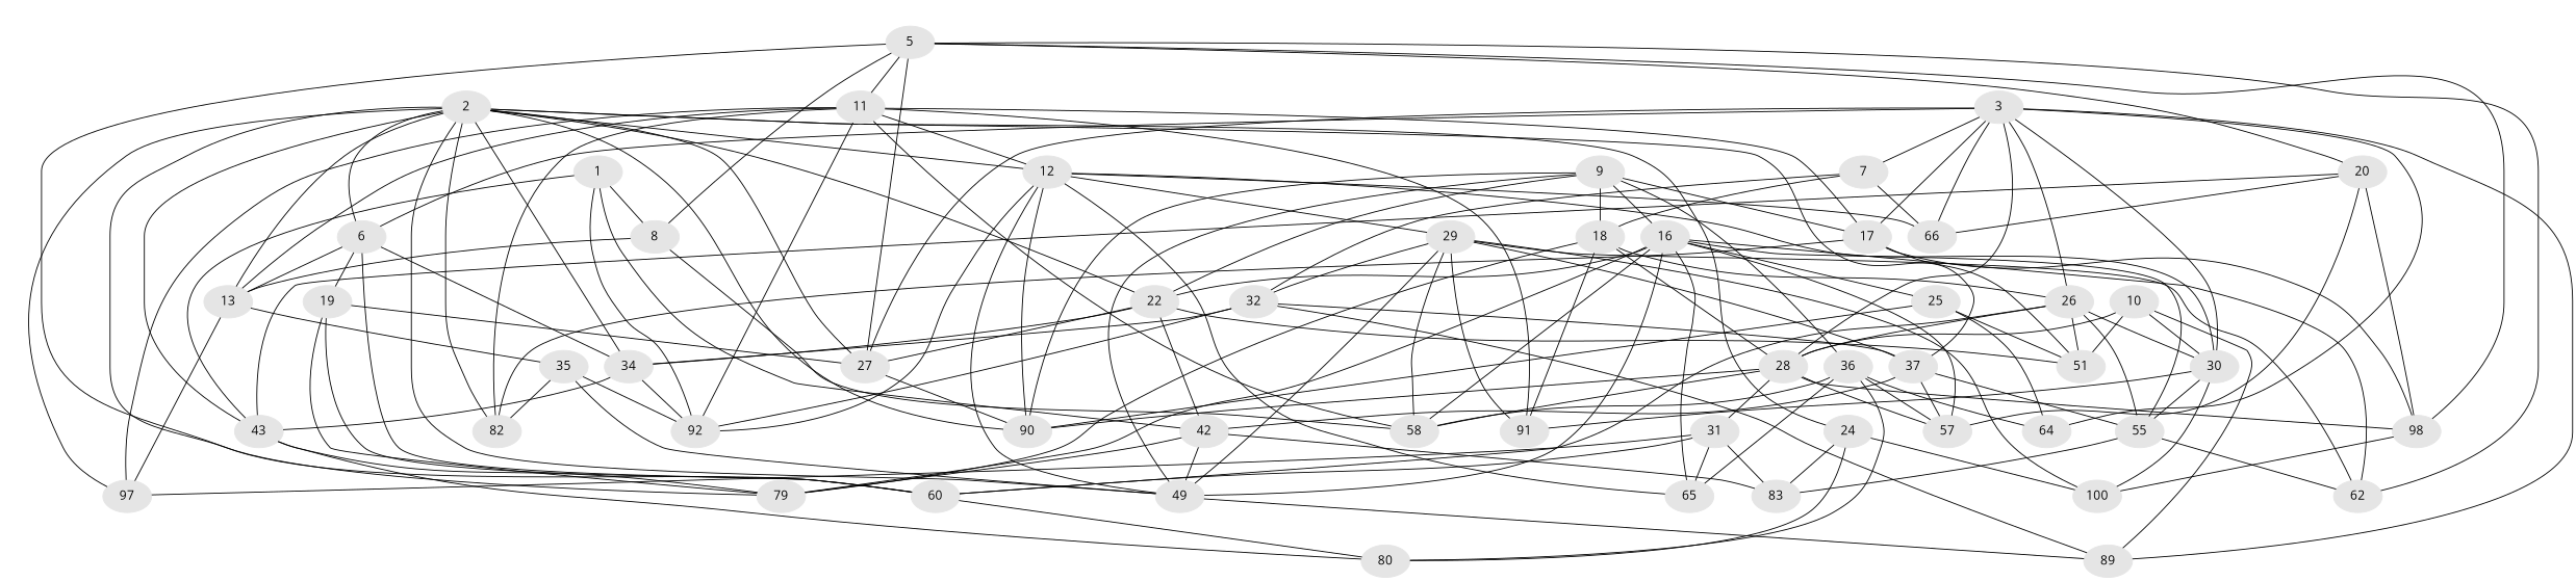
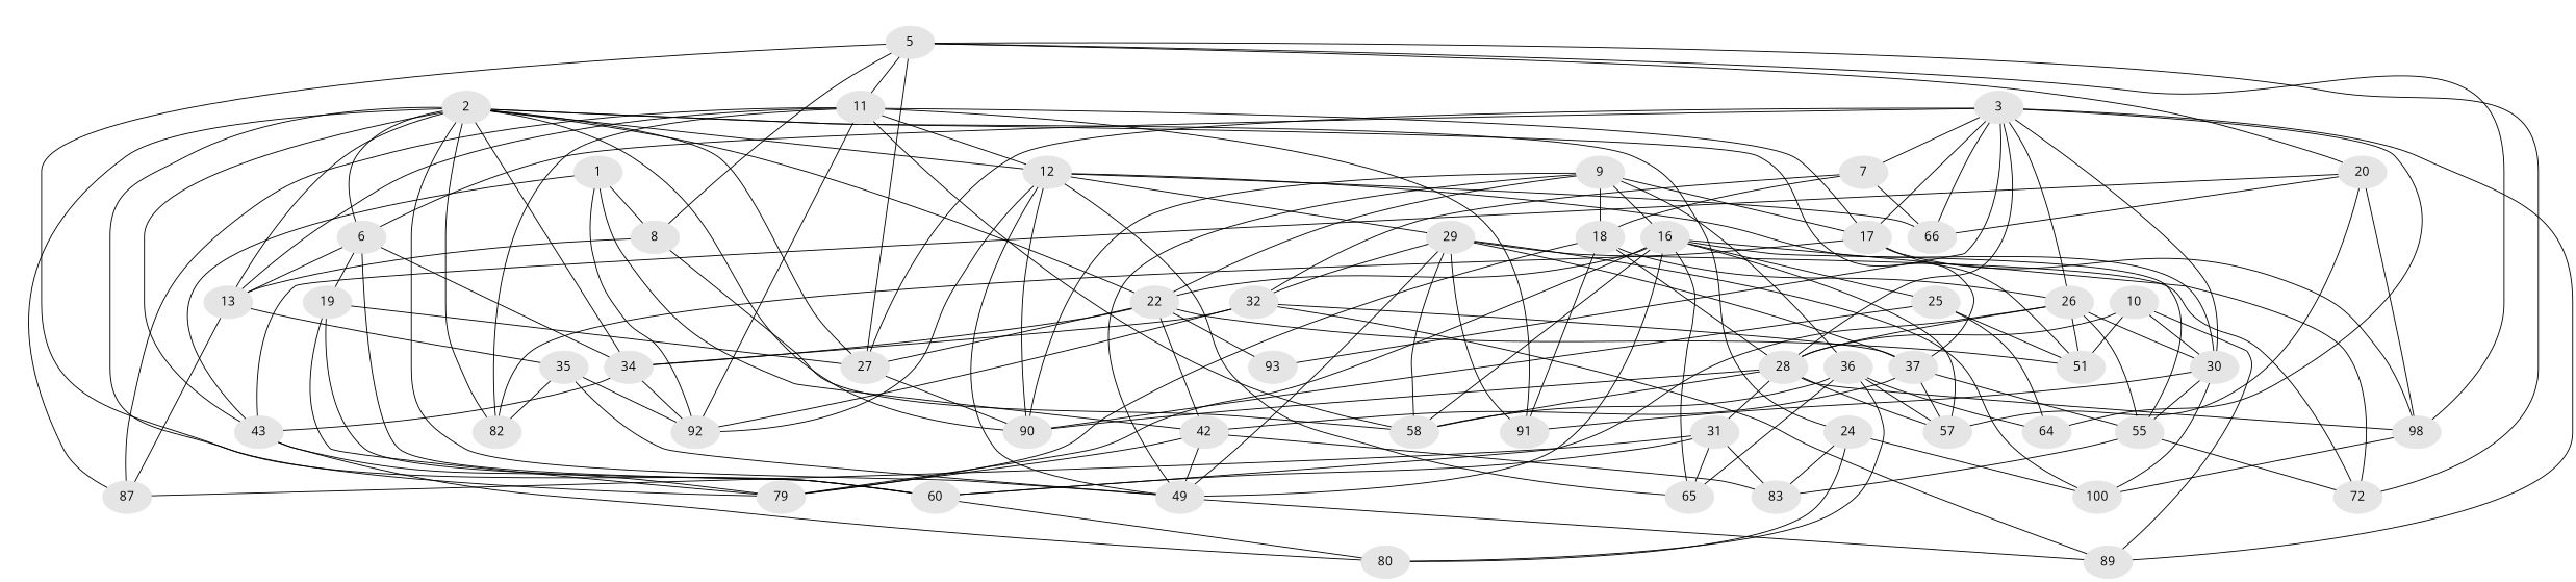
  graph {
    fontname="Open Sans"
    node [color=gray90 fontname="Open Sans" style=filled]
    edge [fontname="Open Sans"]
    1
    8
    42 [super="+88"]
    43 [super="+110"]
    92 [super="+103"]
    13 [super="+84"]
    58 [super="+63+76"]
    49 [super="+104+59"]
    79 [super="+96"]
    83
    80
    2 [super="+38+4"]
    6 [super="+107"]
    12 [super="+74+56"]
    22 [super="+33"]
    24
    27 [super="+77"]
    34 [super="+62"]
    37 [super="+73"]
    82
-   87 [label=97]
+   87
    90 [super="+108"]
    60 [super="+97"]
    19
    30 [super="+50+61"]
    66
    29 [super="+94+109"]
    65
    35
+   93
    51
    100
    55 [super="+85"]
    57
    89
    3 [super="+23+15"]
    7
    17 [super="+44"]
    26 [super="+68+78"]
    28 [super="+41+45"]
    64
    18 [super="+46"]
    32 [super="+67"]
    98 [super="+106"]
    31 [super="+48"]
    91
    5 [super="+95"]
    11 [super="+86+21"]
    20 [super="+102"]
-   72 [label=62]
+   72
    9 [super="+40+53"]
    16 [super="+54"]
    36 [super="+52"]
    25
    10
    1 -- 8
    1 -- 42
    1 -- 43
    1 -- 92
    8 -- 13
    8 -- 58
    42 -- 49
    42 -- 79
    42 -- 83
    43 -- 79
    43 -- 80
    13 -- 87
    13 -- 35
    49 -- 89
    2 -- 43
    2 -- 13
    2 -- 49
    2 -- 79
    2 -- 6
    2 -- 12
    2 -- 22
    2 -- 24
    2 -- 27
    2 -- 34
    2 -- 37
    2 -- 82
    2 -- 87
    2 -- 90
    6 -- 13
    6 -- 34
    6 -- 60
    6 -- 19
    12 -- 92
    12 -- 49
    12 -- 90
    12 -- 30
    12 -- 66
    12 -- 29
    12 -- 65
    22 -- 42
    22 -- 27
    22 -- 34
+   22 -- 93
    22 -- 51
    24 -- 83
    24 -- 80
    24 -- 100
    27 -- 90
    34 -- 43
    34 -- 92
    37 -- 42
    37 -- 55
    37 -- 57
    60 -- 80
    19 -- 79
    19 -- 27
    19 -- 60
    30 -- 100
    30 -- 55
    30 -- 91
    29 -- 58
    29 -- 49
    29 -- 37
    29 -- 100
    29 -- 32
    29 -- 91
    29 -- 72
    35 -- 92
    35 -- 49
    35 -- 82
    55 -- 83
    55 -- 72
    3 -- 6
    3 -- 27
    3 -- 30
    3 -- 66
+   3 -- 93
    3 -- 89
    3 -- 7
    3 -- 17
    3 -- 26
    3 -- 28 [weight=2]
    3 -- 64
    7 -- 66
    7 -- 18
    7 -- 32
    17 -- 82
    17 -- 51
    17 -- 98
    26 -- 60
    26 -- 30 [weight=2]
    26 -- 51
    26 -- 55
    26 -- 28
    28 -- 58
    28 -- 90
    28 -- 57
    28 -- 98
    28 -- 31
    18 -- 79
    18 -- 26
    18 -- 28
    18 -- 91
    32 -- 92
    32 -- 34
    32 -- 37
    32 -- 89
    98 -- 100
    31 -- 83
    31 -- 87
    31 -- 60
    31 -- 65
    5 -- 8
    5 -- 27
    5 -- 60
    5 -- 98
    5 -- 11
    5 -- 20
    5 -- 72
    11 -- 92
    11 -- 13
    11 -- 58
    11 -- 12
    11 -- 82
    11 -- 87
    11 -- 17
    11 -- 91
    20 -- 43
    20 -- 66
    20 -- 57
    20 -- 98
    9 -- 49
    9 -- 22
    9 -- 90
    9 -- 17
    9 -- 18
    9 -- 16
    9 -- 36
    16 -- 58
    16 -- 49
    16 -- 79
    16 -- 22
    16 -- 65
    16 -- 55
    16 -- 57
    16 -- 72
    16 -- 25
    36 -- 58
    36 -- 80
    36 -- 65
    36 -- 57
    36 -- 64
    25 -- 90
    25 -- 51
    25 -- 64
    10 -- 30
    10 -- 51
    10 -- 89
    10 -- 28
  }
